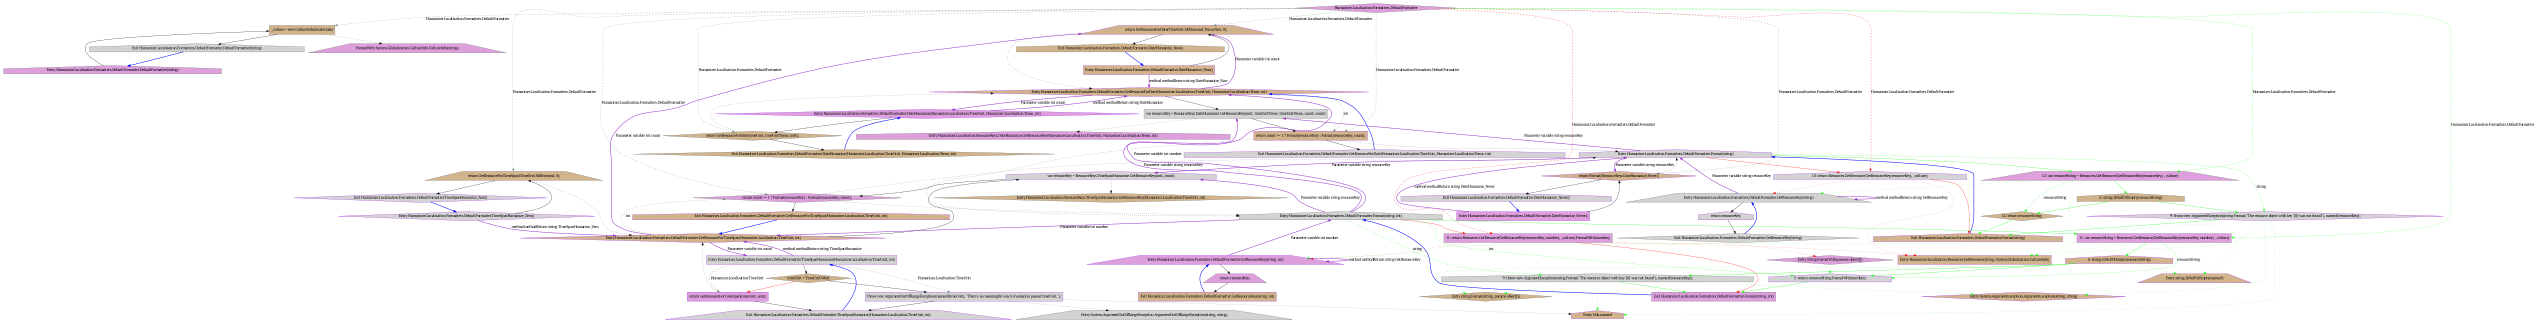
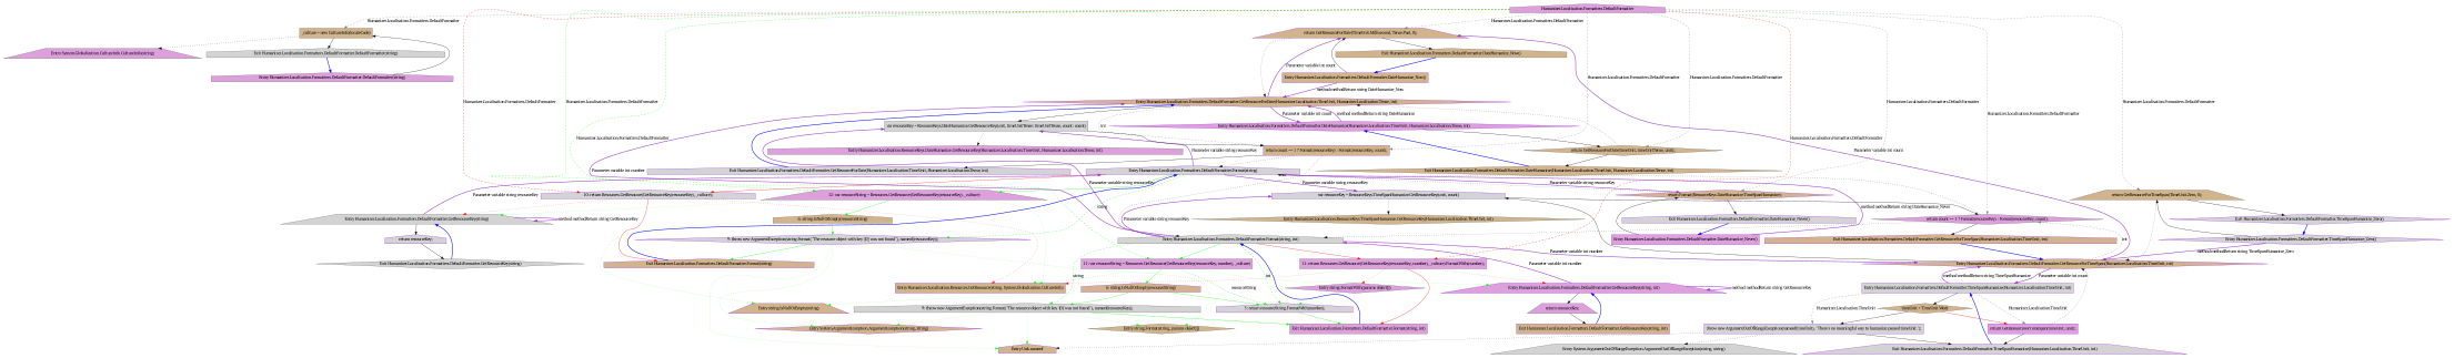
  digraph {
    fontname="PT Serif"
    node [color=purple fillcolor=tan fontname="PT Serif" shape=house style=filled cluster="Humanizer.Localisation.Formatters.DefaultFormatter.Format(string)" span="0-0"]
    edge [fontname="PT Serif" style=solid]
-   n1 [color=gray40 fillcolor=plum label="Humanizer.Localisation.Formatters.DefaultFormatter" shape=diamond cluster="" span=""]
+   n1 [color=gray40 fillcolor=plum label="Humanizer.Localisation.Formatters.DefaultFormatter" cluster="" span=""]
    n2 [cluster="Humanizer.Localisation.Formatters.DefaultFormatter.DefaultFormatter(string)" color=gray40 label="_culture = new CultureInfo(localeCode)" shape=box span="18-18"]
    n3 [cluster="Humanizer.Localisation.Formatters.DefaultFormatter.DateHumanize_Now()" label="return GetResourceForDate(TimeUnit.Millisecond, Tense.Past, 0);" shape=trapezium span="27-27"]
-   n4 [cluster="Humanizer.Localisation.Formatters.DefaultFormatter.DateHumanize_Never()" label="return Format(ResourceKeys.DateHumanize.Never);" shape=diamond span="36-36"]
+   n4 [cluster="Humanizer.Localisation.Formatters.DefaultFormatter.DateHumanize_Never()" label="return Format(ResourceKeys.DateHumanize.TimeSpanHumanize);" shape=diamond span="36-36"]
    n5 [cluster="Humanizer.Localisation.Formatters.DefaultFormatter.DateHumanize(Humanizer.Localisation.TimeUnit, Humanizer.Localisation.Tense, int)" color=gray40 label="return GetResourceForDate(timeUnit, timeUnitTense, unit);" shape=diamond span="48-48"]
-   n6 [cluster="Humanizer.Localisation.Formatters.DefaultFormatter.TimeSpanHumanize_Zero()" color=gray40 label="return GetResourceForTimeSpan(TimeUnit.Millisecond, 0);" shape=trapezium span="57-57"]
+   n6 [cluster="Humanizer.Localisation.Formatters.DefaultFormatter.TimeSpanHumanize_Zero()" color=gray40 label="return GetResourceForTimeSpan(TimeUnit.Zero, 0);" shape=trapezium span="57-57"]
    n7 [cluster="Humanizer.Localisation.Formatters.DefaultFormatter.GetResourceForDate(Humanizer.Localisation.TimeUnit, Humanizer.Localisation.Tense, int)" label="return count == 1 ? Format(resourceKey) : Format(resourceKey, count);" shape=box span="78-78"]
    n8 [cluster="Humanizer.Localisation.Formatters.DefaultFormatter.GetResourceForTimeSpan(Humanizer.Localisation.TimeUnit, int)" color=gray40 fillcolor=plum label="return count == 1 ? Format(resourceKey) : Format(resourceKey, count);" shape=diamond span="84-84"]
    n9 [community=0 fillcolor=lightgrey label="10: return Resources.GetResource(GetResourceKey(resourceKey), _culture);" span="94-94"]
    n10 [cluster="Humanizer.Localisation.Formatters.DefaultFormatter.Format(string, int)" color=gray40 community=0 fillcolor=plum label="11: return Resources.GetResource(GetResourceKey(resourceKey, number), _culture).FormatWith(number);" shape=box span="105-105"]
    n11 [color=gray40 community=0 fillcolor=plum label="12: var resourceString = Resources.GetResource(GetResourceKey(resourceKey), _culture)" shape=trapezium span="95-95"]
    n12 [cluster="Humanizer.Localisation.Formatters.DefaultFormatter.Format(string, int)" color=gray40 community=0 fillcolor=plum label="11: var resourceString = Resources.GetResource(GetResourceKey(resourceKey, number), _culture)" shape=box span="112-112"]
    n13 [cluster="Humanizer.Localisation.Formatters.DefaultFormatter.DefaultFormatter(string)" color=gray40 fillcolor=lightgrey label="Exit Humanizer.Localisation.Formatters.DefaultFormatter.DefaultFormatter(string)" span="16-16"]
-   n14 [cluster="System.Globalization.CultureInfo.CultureInfo(string)" color=gray40 fillcolor=plum label="FormatWith System.Globalization.CultureInfo.CultureInfo(string)" shape=trapezium]
+   n14 [cluster="System.Globalization.CultureInfo.CultureInfo(string)" color=gray40 fillcolor=plum label="Entry System.Globalization.CultureInfo.CultureInfo(string)" shape=trapezium]
    n15 [cluster="Humanizer.Localisation.Formatters.DefaultFormatter.GetResourceForDate(Humanizer.Localisation.TimeUnit, Humanizer.Localisation.Tense, int)" label="Entry Humanizer.Localisation.Formatters.DefaultFormatter.GetResourceForDate(Humanizer.Localisation.TimeUnit, Humanizer.Localisation.Tense, int)" shape=diamond span="75-75"]
    n16 [cluster="Humanizer.Localisation.Formatters.DefaultFormatter.DateHumanize_Now()" color=gray40 label="Exit Humanizer.Localisation.Formatters.DefaultFormatter.DateHumanize_Now()" span="25-25"]
    n17 [fillcolor=lightgrey label="Entry Humanizer.Localisation.Formatters.DefaultFormatter.Format(string)" span="92-92"]
    n18 [cluster="Humanizer.Localisation.Formatters.DefaultFormatter.DateHumanize_Never()" fillcolor=lightgrey label="Exit Humanizer.Localisation.Formatters.DefaultFormatter.DateHumanize_Never()" span="34-34"]
    n19 [cluster="Humanizer.Localisation.Formatters.DefaultFormatter.DateHumanize(Humanizer.Localisation.TimeUnit, Humanizer.Localisation.Tense, int)" color=gray40 label="Exit Humanizer.Localisation.Formatters.DefaultFormatter.DateHumanize(Humanizer.Localisation.TimeUnit, Humanizer.Localisation.Tense, int)" shape=diamond span="46-46"]
    n20 [cluster="Humanizer.Localisation.Formatters.DefaultFormatter.GetResourceForTimeSpan(Humanizer.Localisation.TimeUnit, int)" label="Entry Humanizer.Localisation.Formatters.DefaultFormatter.GetResourceForTimeSpan(Humanizer.Localisation.TimeUnit, int)" shape=diamond span="81-81"]
    n21 [cluster="Humanizer.Localisation.Formatters.DefaultFormatter.TimeSpanHumanize_Zero()" fillcolor=lightgrey label="Exit Humanizer.Localisation.Formatters.DefaultFormatter.TimeSpanHumanize_Zero()" shape=diamond span="55-55"]
    n22 [cluster="Humanizer.Localisation.Formatters.DefaultFormatter.TimeSpanHumanize(Humanizer.Localisation.TimeUnit, int)" fillcolor=plum label="return GetResourceForTimeSpan(timeUnit, unit);" shape=box span="72-72"]
    n23 [cluster="Humanizer.Localisation.Formatters.DefaultFormatter.TimeSpanHumanize(Humanizer.Localisation.TimeUnit, int)" fillcolor=lightgrey label="Exit Humanizer.Localisation.Formatters.DefaultFormatter.TimeSpanHumanize(Humanizer.Localisation.TimeUnit, int)" shape=trapezium span="67-67"]
    n24 [cluster="Humanizer.Localisation.Formatters.DefaultFormatter.GetResourceForDate(Humanizer.Localisation.TimeUnit, Humanizer.Localisation.Tense, int)" fillcolor=lightgrey label="Exit Humanizer.Localisation.Formatters.DefaultFormatter.GetResourceForDate(Humanizer.Localisation.TimeUnit, Humanizer.Localisation.Tense, int)" span="75-75"]
    n25 [cluster="Humanizer.Localisation.Formatters.DefaultFormatter.Format(string, int)" color=gray40 fillcolor=lightgrey label="Entry Humanizer.Localisation.Formatters.DefaultFormatter.Format(string, int)" span="103-103"]
    n26 [cluster="Humanizer.Localisation.Formatters.DefaultFormatter.GetResourceForTimeSpan(Humanizer.Localisation.TimeUnit, int)" label="Exit Humanizer.Localisation.Formatters.DefaultFormatter.GetResourceForTimeSpan(Humanizer.Localisation.TimeUnit, int)" span="81-81"]
    n27 [label="Exit Humanizer.Localisation.Formatters.DefaultFormatter.Format(string)" span="92-92"]
    n28 [cluster="Humanizer.Localisation.Formatters.DefaultFormatter.GetResourceKey(string)" color=gray40 fillcolor=lightgrey label="Entry Humanizer.Localisation.Formatters.DefaultFormatter.GetResourceKey(string)" shape=trapezium span="124-124"]
    n29 [cluster="Humanizer.Localisation.Resources.GetResource(string, System.Globalization.CultureInfo)" label="Entry Humanizer.Localisation.Resources.GetResource(string, System.Globalization.CultureInfo)" shape=box span="19-19"]
    n30 [cluster="Humanizer.Localisation.Formatters.DefaultFormatter.Format(string, int)" color=gray40 fillcolor=plum label="Exit Humanizer.Localisation.Formatters.DefaultFormatter.Format(string, int)" shape=box span="103-103"]
    n31 [cluster="Humanizer.Localisation.Formatters.DefaultFormatter.GetResourceKey(string, int)" fillcolor=plum label="Entry Humanizer.Localisation.Formatters.DefaultFormatter.GetResourceKey(string, int)" shape=trapezium span="114-114"]
    n32 [cluster="string.FormatWith(params object[])" color=gray40 fillcolor=plum label="Entry string.FormatWith(params object[])" shape=diamond span="15-15"]
    n33 [color=gray40 community=0 label="6: string.IsNullOrEmpty(resourceString)" span="97-97"]
-   n34 [color=gray40 community=0 label="12: return resourceString;" shape=diamond span="100-100"]
    n35 [cluster="Humanizer.Localisation.Formatters.DefaultFormatter.Format(string, int)" community=0 fillcolor=lightgrey label="5: return resourceString.FormatWith(number);" span="117-117"]
    n36 [cluster="Humanizer.Localisation.Formatters.DefaultFormatter.Format(string, int)" community=0 label="6: string.IsNullOrEmpty(resourceString)" span="114-114"]
    n37 [cluster="Humanizer.Localisation.Formatters.DefaultFormatter.DefaultFormatter(string)" color=gray40 fillcolor=plum label="Entry Humanizer.Localisation.Formatters.DefaultFormatter.DefaultFormatter(string)" span="16-16"]
    n38 [cluster="Humanizer.Localisation.Formatters.DefaultFormatter.DateHumanize_Now()" label="Entry Humanizer.Localisation.Formatters.DefaultFormatter.DateHumanize_Now()" shape=box span="25-25"]
    n39 [cluster="Humanizer.Localisation.Formatters.DefaultFormatter.DateHumanize(Humanizer.Localisation.TimeUnit, Humanizer.Localisation.Tense, int)" fillcolor=plum label="Entry Humanizer.Localisation.Formatters.DefaultFormatter.DateHumanize(Humanizer.Localisation.TimeUnit, Humanizer.Localisation.Tense, int)" shape=diamond span="46-46"]
    n40 [cluster="Humanizer.Localisation.Formatters.DefaultFormatter.GetResourceForDate(Humanizer.Localisation.TimeUnit, Humanizer.Localisation.Tense, int)" color=gray40 fillcolor=lightgrey label="var resourceKey = ResourceKeys.DateHumanize.GetResourceKey(unit, timeUnitTense: timeUnitTense, count: count)" shape=box span="77-77"]
    n41 [cluster="Humanizer.Localisation.ResourceKeys.DateHumanize.GetResourceKey(Humanizer.Localisation.TimeUnit, Humanizer.Localisation.Tense, int)" color=gray40 fillcolor=plum label="Entry Humanizer.Localisation.ResourceKeys.DateHumanize.GetResourceKey(Humanizer.Localisation.TimeUnit, Humanizer.Localisation.Tense, int)" span="35-35"]
    n42 [cluster="Humanizer.Localisation.Formatters.DefaultFormatter.DateHumanize_Never()" fillcolor=plum label="Entry Humanizer.Localisation.Formatters.DefaultFormatter.DateHumanize_Never()" shape=box span="34-34"]
    n43 [cluster="Humanizer.Localisation.Formatters.DefaultFormatter.GetResourceForTimeSpan(Humanizer.Localisation.TimeUnit, int)" fillcolor=lightgrey label="var resourceKey = ResourceKeys.TimeSpanHumanize.GetResourceKey(unit, count)" span="83-83"]
    n44 [community=0 fillcolor=lightgrey label="9: throw new ArgumentException(string.Format(''The resource object with key '{0}' was not found''), nameof(resourceKey));" shape=diamond span="98-98"]
    n45 [cluster="Humanizer.Localisation.ResourceKeys.TimeSpanHumanize.GetResourceKey(Humanizer.Localisation.TimeUnit, int)" color=gray40 label="Entry Humanizer.Localisation.ResourceKeys.TimeSpanHumanize.GetResourceKey(Humanizer.Localisation.TimeUnit, int)" shape=diamond span="22-22"]
    n46 [cluster="Unk.nameof" label="Entry Unk.nameof" span=""]
    n47 [cluster="System.ArgumentException.ArgumentException(string, string)" label="Entry System.ArgumentException.ArgumentException(string, string)" shape=diamond]
    n48 [cluster="string.Format(string, params object[])" color=gray40 label="Entry string.Format(string, params object[])" shape=diamond]
    n49 [cluster="Humanizer.Localisation.Formatters.DefaultFormatter.TimeSpanHumanize_Zero()" fillcolor=lightgrey label="Entry Humanizer.Localisation.Formatters.DefaultFormatter.TimeSpanHumanize_Zero()" shape=diamond span="55-55"]
    n50 [cluster="Humanizer.Localisation.Formatters.DefaultFormatter.TimeSpanHumanize(Humanizer.Localisation.TimeUnit, int)" fillcolor=lightgrey label="Entry Humanizer.Localisation.Formatters.DefaultFormatter.TimeSpanHumanize(Humanizer.Localisation.TimeUnit, int)" shape=box span="67-67"]
    n51 [cluster="Humanizer.Localisation.Formatters.DefaultFormatter.TimeSpanHumanize(Humanizer.Localisation.TimeUnit, int)" color=gray40 label="timeUnit > TimeUnit.Week" shape=diamond span="69-69"]
    n52 [cluster="Humanizer.Localisation.Formatters.DefaultFormatter.TimeSpanHumanize(Humanizer.Localisation.TimeUnit, int)" fillcolor=lightgrey label="throw new ArgumentOutOfRangeException(nameof(timeUnit), ''There's no meaningful way to humanize passed timeUnit.'');" shape=box span="70-70"]
    n53 [cluster="System.ArgumentOutOfRangeException.ArgumentOutOfRangeException(string, string)" color=gray40 fillcolor=lightgrey label="Entry System.ArgumentOutOfRangeException.ArgumentOutOfRangeException(string, string)" shape=trapezium]
    n54 [cluster="Humanizer.Localisation.Formatters.DefaultFormatter.Format(string, int)" color=gray40 community=0 fillcolor=lightgrey label="9: throw new ArgumentException(string.Format(''The resource object with key '{0}' was not found''), nameof(resourceKey));" span="115-115"]
    n55 [cluster="Humanizer.Localisation.Formatters.DefaultFormatter.GetResourceKey(string)" fillcolor=lightgrey label="return resourceKey;" span="126-126"]
    n56 [cluster="Humanizer.Localisation.Formatters.DefaultFormatter.GetResourceKey(string)" color=gray40 fillcolor=lightgrey label="Exit Humanizer.Localisation.Formatters.DefaultFormatter.GetResourceKey(string)" shape=diamond span="124-124"]
    n57 [cluster="Humanizer.Localisation.Formatters.DefaultFormatter.GetResourceKey(string, int)" color=gray40 fillcolor=plum label="return resourceKey;" shape=trapezium span="116-116"]
    n58 [cluster="Humanizer.Localisation.Formatters.DefaultFormatter.GetResourceKey(string, int)" label="Exit Humanizer.Localisation.Formatters.DefaultFormatter.GetResourceKey(string, int)" shape=box span="114-114"]
-   n59 [cluster="string.IsNullOrEmpty(string)" label="Entry string.IsNullOrEmpty(nameof)" shape=trapezium]
+   n59 [cluster="string.IsNullOrEmpty(string)" label="Entry string.IsNullOrEmpty(string)" shape=trapezium]
    n1 -> n2 [color=darkseagreen4 label="Humanizer.Localisation.Formatters.DefaultFormatter" style=dashed]
    n1 -> n3 [color=darkseagreen4 label="Humanizer.Localisation.Formatters.DefaultFormatter" style=dashed]
    n1 -> n4 [color=darkseagreen4 label="Humanizer.Localisation.Formatters.DefaultFormatter" style=dashed]
    n1 -> n5 [color=darkseagreen4 label="Humanizer.Localisation.Formatters.DefaultFormatter" style=dashed]
    n1 -> n6 [color=darkseagreen4 label="Humanizer.Localisation.Formatters.DefaultFormatter" style=dashed]
    n1 -> n7 [color=darkseagreen4 label="Humanizer.Localisation.Formatters.DefaultFormatter" style=dashed]
    n1 -> n8 [color=darkseagreen4 label="Humanizer.Localisation.Formatters.DefaultFormatter" style=dashed]
    n1 -> n9 [color=red label="Humanizer.Localisation.Formatters.DefaultFormatter" style=dashed]
    n1 -> n10 [color=red label="Humanizer.Localisation.Formatters.DefaultFormatter" style=dashed]
    n1 -> n11 [color=green label="Humanizer.Localisation.Formatters.DefaultFormatter" style=dashed]
    n1 -> n12 [color=green label="Humanizer.Localisation.Formatters.DefaultFormatter" style=dashed]
    n2 -> n13
    n2 -> n14 [style=dotted]
    n3 -> n15 [style=dotted]
    n3 -> n16
    n4 -> n17 [style=dotted]
    n4 -> n18
    n5 -> n15 [style=dotted]
    n5 -> n19
    n6 -> n20 [style=dotted]
    n6 -> n21
    n7 -> n17 [style=dotted]
    n7 -> n24
    n7 -> n25 [style=dotted]
    n8 -> n17 [style=dotted]
    n8 -> n25 [style=dotted]
    n8 -> n26
    n9 -> n27 [color=red]
    n9 -> n28 [color=red style=dotted]
    n9 -> n29 [color=red style=dotted]
    n10 -> n29 [color=red style=dotted]
    n10 -> n30 [color=red]
    n10 -> n31 [color=red style=dotted]
    n10 -> n32 [color=red style=dotted]
    n11 -> n28 [color=green style=dotted]
    n11 -> n29 [color=green style=dotted]
    n11 -> n33 [color=green]
-   n11 -> n34 [color=green label=resourceString style=dashed]
    n12 -> n29 [color=green style=dotted]
    n12 -> n31 [color=green style=dotted]
    n12 -> n35 [color=green label=resourceString style=dashed]
    n12 -> n36 [color=green]
    n13 -> n37 [color=blue style=bold]
    n15 -> n3 [color=darkorchid label="Parameter variable int count" style=bold]
    n15 -> n7 [color=darkseagreen4 label=int style=dashed]
    n15 -> n39 [color=darkorchid label="Parameter variable int count" style=bold]
    n15 -> n40
    n16 -> n38 [color=blue style=bold]
    n17 -> n4 [color=darkorchid label="Parameter variable string resourceKey" style=bold]
    n17 -> n9 [color=red]
    n17 -> n11 [color=green]
    n17 -> n40 [color=darkorchid label="Parameter variable string resourceKey" style=bold]
    n17 -> n43 [color=darkorchid label="Parameter variable string resourceKey" style=bold]
    n17 -> n44 [color=green label=string style=dashed]
    n18 -> n42 [color=blue style=bold]
    n19 -> n39 [color=blue style=bold]
    n20 -> n3 [color=darkorchid label="Parameter variable int count" style=bold]
    n20 -> n8 [color=darkseagreen4 label=int style=dashed]
    n20 -> n43
    n20 -> n50 [color=darkorchid label="Parameter variable int count" style=bold]
    n21 -> n49 [color=blue style=bold]
    n22 -> n20 [style=dotted]
    n22 -> n23
    n23 -> n50 [color=blue style=bold]
    n24 -> n15 [color=blue style=bold]
    n25 -> n10 [color=red]
    n25 -> n12 [color=green]
    n25 -> n15 [color=darkorchid label="Parameter variable int number" style=bold]
    n25 -> n20 [color=darkorchid label="Parameter variable int number" style=bold]
    n25 -> n35 [color=green label=int style=dashed]
    n25 -> n40 [color=darkorchid label="Parameter variable string resourceKey" style=bold]
    n25 -> n43 [color=darkorchid label="Parameter variable string resourceKey" style=bold]
    n25 -> n54 [color=green label=string style=dashed]
    n26 -> n20 [color=blue style=bold]
    n27 -> n17 [color=blue style=bold]
    n28 -> n17 [color=darkorchid label="Parameter variable string resourceKey" style=bold]
    n28 -> n28 [color=darkorchid label="method methodReturn string GetResourceKey" style=bold]
    n28 -> n55
    n30 -> n25 [color=blue style=bold]
    n31 -> n25 [color=darkorchid label="Parameter variable int number" style=bold]
    n31 -> n31 [color=darkorchid label="method methodReturn string GetResourceKey" style=bold]
    n31 -> n57
    n32 -> n35 [color=green style=dotted]
-   n33 -> n34 [color=green]
    n33 -> n44 [color=green]
    n33 -> n59 [color=green style=dotted]
-   n34 -> n27 [color=green]
    n35 -> n30 [color=green]
    n36 -> n35 [color=green]
    n36 -> n54 [color=green]
    n36 -> n59 [color=green style=dotted]
    n37 -> n2
    n38 -> n3
    n38 -> n15 [color=darkorchid label="method methodReturn string DateHumanize_Now" style=bold]
    n39 -> n5
    n39 -> n15 [color=darkorchid label="method methodReturn string DateHumanize" style=bold]
    n40 -> n7
    n40 -> n41 [style=dotted]
    n42 -> n4
    n42 -> n17 [color=darkorchid label="method methodReturn string DateHumanize_Never" style=bold]
    n43 -> n8
    n43 -> n45 [style=dotted]
    n44 -> n27 [color=green]
    n44 -> n46 [color=green style=dotted]
    n44 -> n47 [color=green style=dotted]
    n44 -> n48 [color=green style=dotted]
    n49 -> n6
    n49 -> n20 [color=darkorchid label="method methodReturn string TimeSpanHumanize_Zero" style=bold]
    n50 -> n20 [color=darkorchid label="method methodReturn string TimeSpanHumanize" style=bold]
    n50 -> n22 [color=darkseagreen4 label="Humanizer.Localisation.TimeUnit" style=dashed]
    n50 -> n51
    n50 -> n52 [color=darkseagreen4 label="Humanizer.Localisation.TimeUnit" style=dashed]
    n51 -> n22 [color=red]
    n51 -> n52
    n52 -> n23
    n52 -> n46 [style=dotted]
    n52 -> n53 [style=dotted]
    n54 -> n30 [color=green]
    n54 -> n46 [color=green style=dotted]
    n54 -> n47 [color=green style=dotted]
    n54 -> n48 [color=green style=dotted]
    n55 -> n56
    n56 -> n28 [color=blue style=bold]
    n57 -> n58
    n58 -> n31 [color=blue style=bold]
  }
